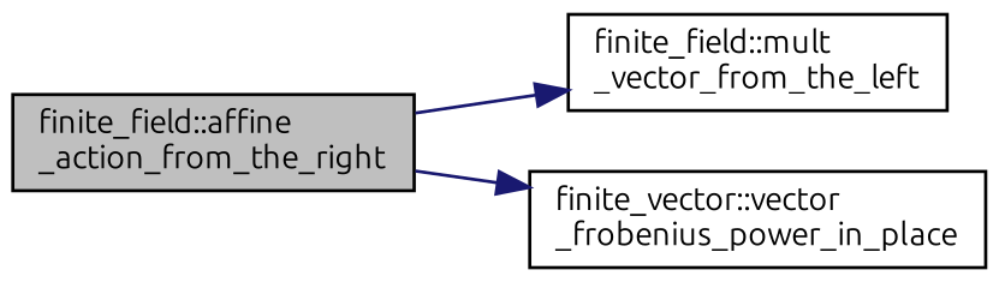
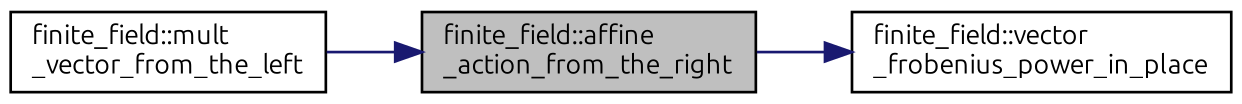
  digraph {
    fontname=Ubuntu
    rankdir=LR
    node [color=black fillcolor=white fontname=Ubuntu fontsize=10 shape=record style=filled]
    edge [color=midnightblue fontname=Ubuntu fontsize=10 labelfontname=Helvetica labelfontsize=10 style=solid]
    n1 [fillcolor=grey75 fontcolor=black height=0.2 label="finite_field::affine\l_action_from_the_right" width=0.4]
    n2 [height=0.2 label="finite_field::mult\l_vector_from_the_left" width=0.4]
-   n3 [height=0.2 label="finite_vector::vector\l_frobenius_power_in_place" width=0.4]
-   n1 -> n2
+   n3 [height=0.2 label="finite_field::vector\l_frobenius_power_in_place" width=0.4]
+   n2 -> n1
    n1 -> n3
  }
